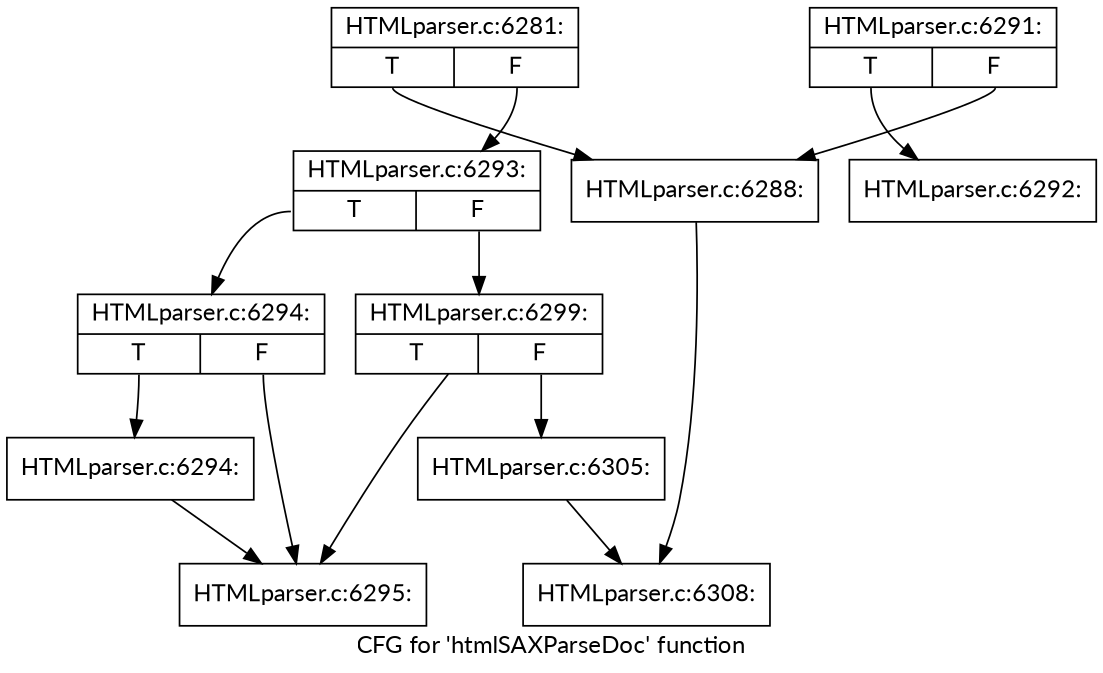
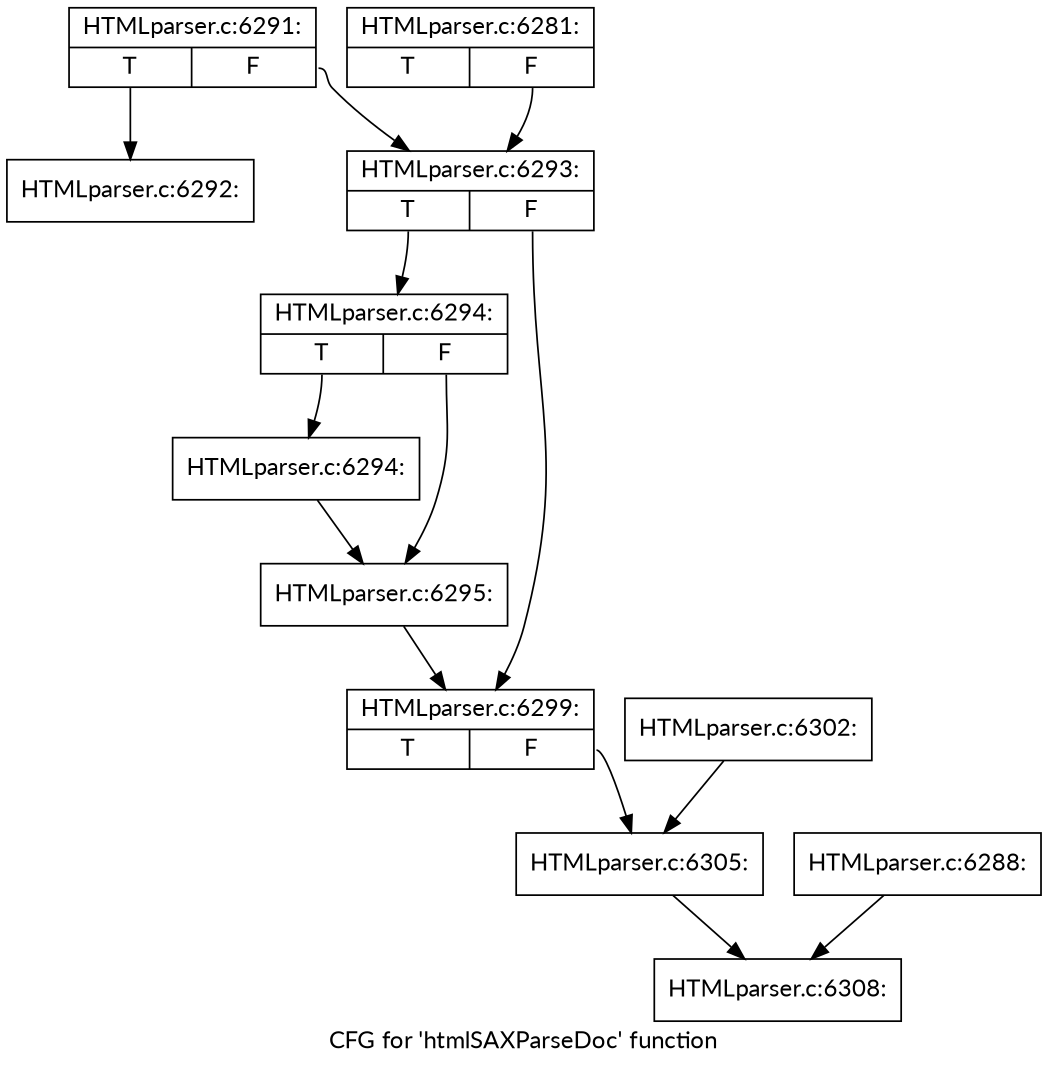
  digraph {
    fontname=Lato
    label="CFG for 'htmlSAXParseDoc' function"
    node [fontname=Lato shape=record]
    edge [fontname=Lato]
    n1 [label="{HTMLparser.c:6281:|{<s0>T|<s1>F}}"]
    n2 [label="{HTMLparser.c:6288:}"]
    n3 [label="{HTMLparser.c:6293:|{<s0>T|<s1>F}}"]
    n4 [label="{HTMLparser.c:6308:}"]
    n5 [label="{HTMLparser.c:6291:|{<s0>T|<s1>F}}"]
    n6 [label="{HTMLparser.c:6292:}"]
    n7 [label="{HTMLparser.c:6294:|{<s0>T|<s1>F}}"]
    n8 [label="{HTMLparser.c:6299:|{<s0>T|<s1>F}}"]
    n9 [label="{HTMLparser.c:6294:}"]
    n10 [label="{HTMLparser.c:6295:}"]
    n11 [label="{HTMLparser.c:6305:}"]
-   n1 -> n2 [tailport=s0]
+   n12 [label="{HTMLparser.c:6302:}"]
    n1 -> n3 [tailport=s1]
    n2 -> n4
    n3 -> n7 [tailport=s0]
    n3 -> n8 [tailport=s1]
-   n5 -> n2 [tailport=s1]
+   n5 -> n3 [tailport=s1]
    n5 -> n6 [tailport=s0]
    n7 -> n9 [tailport=s0]
    n7 -> n10 [tailport=s1]
    n8 -> n11 [tailport=s1]
    n9 -> n10
-   n8 -> n10
+   n10 -> n8
    n11 -> n4
+   n12 -> n11
  }
